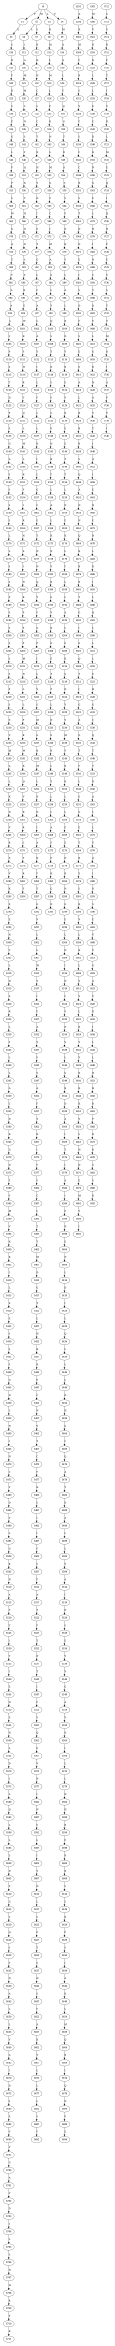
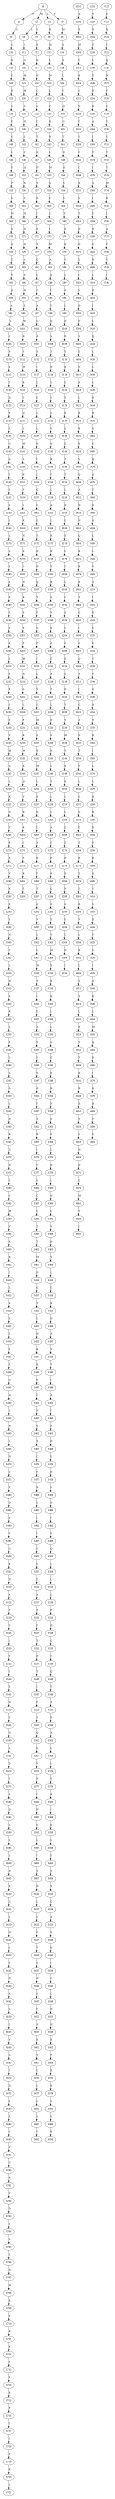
  strict digraph {
    fontname="Noto Serif"
    node [fontname="Noto Serif"]
    edge [fontname="Noto Serif"]
    S0
    S1
    S2
    S3
    S4
    S5
    S6
    S7
    S8
    S9
    S10
    S11
    S12
    S13
    S14
    S15
    S16
    S17
    S18
    S19
    S20
    S21
    S22
    S23
    S24
    S25
    S26
    S27
    S28
    S29
    S30
    S31
    S32
    S33
    S34
    S35
    S36
    S37
    S38
    S39
    S40
    S41
    S42
    S43
    S44
    S45
    S46
    S47
    S48
    S49
    S50
    S51
    S52
    S53
    S54
    S55
    S56
    S57
    S58
    S59
    S60
    S61
    S62
    S63
    S64
    S65
    S66
    S67
    S68
    S69
    S70
    S71
    S72
    S73
    S74
    S75
    S76
    S77
    S78
    S79
    S80
    S81
    S82
    S83
    S84
    S85
    S86
    S87
    S88
    S89
    S90
    S91
    S92
    S93
    S94
    S95
    S96
    S97
    S98
    S99
    S100
    S101
    S102
    S103
    S104
    S105
    S106
    S107
    S108
    S109
    S110
    S111
    S112
    S113
    S114
    S115
    S116
    S117
    S118
    S119
    S120
    S121
    S122
    S123
    S124
    S125
    S126
    S127
    S128
    S129
    S130
    S131
    S132
    S133
    S134
    S135
    S136
    S137
    S138
    S139
    S140
    S141
    S142
    S143
    S144
    S145
    S146
    S147
    S148
    S149
    S150
    S151
    S152
    S153
    S154
    S155
    S156
    S157
    S158
    S159
    S160
    S161
    n163 [label=S862]
    S163
    S164
    S165
    S166
    S167
    S168
    S169
    S170
    S171
    S172
    S173
    S174
    S175
    S176
    S177
    S178
    S179
    S180
    S181
    S182
    S183
    S184
    S185
    S186
    S187
    S188
    S189
    S190
    S191
    S192
    S193
    S194
    S195
    S196
    S197
    S198
    S199
    S200
    S201
    S202
    S203
    S204
    S205
    S206
    S207
    S208
    S209
    S210
    S211
    S212
    S213
    S214
    S215
    S216
    S217
    S218
    S219
    S220
    S221
    S222
    S223
    S224
    S225
    S226
    S227
    S228
    S229
    S230
    S231
    S232
    S233
    S234
    S235
    S236
    S237
    S238
    S239
    S240
    S241
    S242
    S243
    S244
    S245
    S246
    S247
    S248
    S249
    S250
    S251
    S252
    S253
    S254
    S255
    S256
    S257
    S258
    S259
    S260
    S261
    S262
    S263
    S264
    S265
    S266
    S267
    S268
    S269
    S270
    S271
    S272
    S273
    S274
    S275
    S276
    S277
    S278
    S279
    S280
    S281
    S282
    S283
    S284
    S285
    S286
    S287
    S288
    S289
    S290
    S292
    S293
    S294
    S295
    S291
    S296
    S297
+   S298
    S299
    S300
    S301
    S302
    S303
    S304
    S305
    S306
    S307
    S308
    S309
    S310
    S311
    S312
    S313
    S314
    S315
    S316
    S317
    S318
-   S319
    S320
    S321
    S322
    S323
    S324
    S325
    S326
    S327
    S328
    S329
    S330
    S331
    S332
    S333
    S334
    S335
    S336
    S337
    S338
    S339
    S340
    S341
    S342
    S343
    S344
    S345
    S346
    S347
    S348
    S349
    S350
    S351
    S352
    S353
    S354
    S355
    S356
    S357
    S358
    S359
    S360
    S361
    S362
    S363
    S364
    S365
    S366
    S367
    S368
    S369
    S370
    S371
    S372
    S373
    S374
    S375
    S376
    S377
    S378
    S379
    S380
    S381
    S382
    S383
    S384
    S385
    S386
    S387
    S388
    S389
    S390
    S391
    S392
    S393
    S394
    S395
    S396
    S397
    S398
    S399
    S400
    S401
    S402
    S403
    S404
    S405
    S406
    S407
    S408
    S409
    S410
    S411
    S412
    S413
    S414
    S415
    S416
    S417
    S418
    S419
    S420
    S421
    S422
    S423
    S424
    S425
    S426
    S427
    S428
    S429
    S430
    S431
    S432
    S433
    S434
    S435
    S436
    S437
    S438
    S439
    S440
    S441
    S442
    S443
    S444
    S445
    S446
    S447
    S448
    S449
    S450
    S451
    S452
    S453
    S454
    S455
    S456
    S457
    S458
    S459
    S460
    S461
    S462
    S463
    S464
    S465
    S466
    S467
    S468
    S469
    S470
    S471
    S472
    S473
    S474
    S475
    S476
    S477
    S478
    S479
    S480
    S481
    S482
    S483
    S484
    S485
    S486
    S487
    S488
    S489
    S490
    S491
    S492
    S493
    S494
    S495
    S496
    S497
    S498
    S499
    S500
    S501
    S502
    S503
    S504
    S505
    S506
    S507
    S508
    S509
    S510
    S511
    S512
    S513
    S514
    S515
    S516
    S517
    S518
    S519
    S520
    S521
    S522
    S523
    S524
    S525
    S526
    S527
    S528
    S529
    S530
    S531
    S532
    S533
    S534
    S535
    S536
    S537
    S538
    S539
    S540
    S541
    S542
    S543
    S544
    S545
    S546
    S547
    S548
    S549
    S550
    S551
    S552
    S553
    S554
    S555
    S556
    S557
    S558
    S559
    S560
    S561
    S562
    S563
    S564
    S565
    S566
    S567
    S568
    S569
    S570
    S571
    S572
    S573
    S574
    S575
    S576
    S577
    S578
    S579
    S580
    S581
    S582
    S583
    S584
    S585
    S586
    S587
    S588
    S589
    S590
    S591
    S592
    S593
    S594
    S595
    S596
    S597
    S598
    S599
    S600
    S601
    S602
    S603
    S604
    S605
    S606
    S607
    S608
    S609
    S610
    S611
    S612
    S613
    S614
    S615
    S616
    S617
    S618
    S619
    S620
    S621
    S622
    S623
    S624
    S625
    S626
    S627
    S628
    S629
    S630
    S631
    S632
    S633
    S634
    S635
    S636
    S637
    S638
    S639
    S640
    S641
    S642
    S643
    S644
    S645
    S646
    S647
    S648
    S649
    S650
    S651
    S652
    S653
    S654
    S655
    S656
    S657
    S658
    S659
    S660
    S661
    S662
    S663
    S664
    S665
    S666
    S667
    S668
    S669
    S670
    S671
    S672
    S673
    S674
    S675
    S676
    S677
    S678
    S679
    S680
    S681
    S682
    S683
    S684
    S685
    S686
    S687
    S688
    S689
    S690
    S691
    S692
    S693
    S694
    S695
    S700
    S701
    S702
    S703
    S704
    S705
    S706
    S707
    S708
    S709
    S710
    S711
    S712
    S713
    S714
    S715
    S716
    S717
    S718
    S719
    S720
    S721
    S722
    S723
    S724
    S725
    S726
    S727
    S728
    S729
    S730
    S731
    S732
    S733
    S734
    S735
    S736
    S737
    S738
    S739
    S740
    S0 -> S1 [label=P]
    S0 -> S2 [label=M]
    S0 -> S3 [label=L]
    S0 -> S4 [label=V]
    S1 -> S5 [label=G]
    S2 -> S6 [label=L]
    S2 -> S7 [label=S]
    S3 -> S8 [label=R]
    S4 -> S9 [label=M]
    S5 -> S10 [label=S]
    S6 -> S11 [label=I]
    S7 -> S12 [label=R]
    S8 -> S13 [label=M]
    S9 -> S14 [label=A]
    S10 -> S15 [label=R]
    S11 -> S16 [label=A]
    S12 -> S17 [label=K]
    S13 -> S18 [label=L]
    S14 -> S19 [label=A]
    S15 -> S20 [label=P]
    S16 -> S21 [label=M]
    S17 -> S22 [label=N]
    S18 -> S23 [label=M]
    S19 -> S24 [label=L]
    S20 -> S25 [label=R]
    S21 -> S26 [label=M]
    S22 -> S27 [label=C]
    S23 -> S28 [label=L]
    S24 -> S29 [label=Y]
    S25 -> S30 [label=S]
    S26 -> S31 [label=S]
    S27 -> S32 [label=L]
    S28 -> S33 [label=P]
    S29 -> S34 [label=Q]
    S30 -> S35 [label=P]
    S31 -> S36 [label=N]
    S32 -> S37 [label=C]
    S33 -> S38 [label=D]
    S34 -> S39 [label=G]
    S35 -> S40 [label=G]
    S36 -> S41 [label=S]
    S37 -> S42 [label=T]
    S38 -> S43 [label=N]
    S39 -> S44 [label=T]
    S40 -> S45 [label=L]
    S41 -> S46 [label=F]
    S42 -> S47 [label=D]
    S43 -> S48 [label=L]
    S44 -> S49 [label=D]
    S45 -> S50 [label=P]
    S46 -> S51 [label=Q]
    S47 -> S52 [label=H]
    S48 -> S53 [label=M]
    S49 -> S54 [label=A]
    S50 -> S55 [label=P]
    S51 -> S56 [label=K]
    S52 -> S57 [label=V]
    S53 -> S58 [label=G]
    S54 -> S59 [label=S]
    S55 -> S60 [label=S]
    S56 -> S61 [label=T]
    S57 -> S62 [label=D]
    S58 -> S63 [label=F]
    S59 -> S64 [label=S]
    S60 -> S65 [label=W]
    S61 -> S66 [label=H]
    S62 -> S67 [label=I]
    S63 -> S68 [label=C]
    S64 -> S69 [label=P]
    S65 -> S70 [label=G]
    S66 -> S71 [label=D]
    S67 -> S72 [label=E]
    S68 -> S73 [label=I]
    S69 -> S74 [label=D]
    S70 -> S75 [label=A]
    S71 -> S76 [label=D]
    S72 -> S77 [label=T]
    S73 -> S78 [label=M]
    S74 -> S79 [label=K]
    S75 -> S80 [label=T]
    S76 -> S81 [label=S]
    S77 -> S82 [label=G]
    S78 -> S83 [label=A]
    S79 -> S84 [label=Y]
    S80 -> S85 [label=V]
    S81 -> S86 [label=E]
    S82 -> S87 [label=L]
    S83 -> S88 [label=A]
    S84 -> S89 [label=L]
    S85 -> S90 [label=A]
    S86 -> S91 [label=R]
    S87 -> S92 [label=F]
    S88 -> S93 [label=L]
    S89 -> S94 [label=A]
    S90 -> S95 [label=A]
    S91 -> S96 [label=E]
    S92 -> S97 [label=A]
    S93 -> S98 [label=Y]
    S94 -> S99 [label=L]
    S95 -> S100 [label=L]
    S96 -> S101 [label=W]
    S97 -> S102 [label=L]
    S98 -> S103 [label=Q]
    S99 -> S104 [label=K]
    S100 -> S105 [label=C]
    S101 -> S106 [label=K]
    S102 -> S107 [label=A]
    S103 -> S108 [label=S]
    S104 -> S109 [label=D]
    S105 -> S110 [label=P]
    S106 -> S111 [label=F]
    S107 -> S112 [label=Y]
    S108 -> S113 [label=T]
    S109 -> S114 [label=V]
    S110 -> S115 [label=S]
    S111 -> S116 [label=H]
    S112 -> S117 [label=I]
    S113 -> S118 [label=D]
    S114 -> S119 [label=R]
    S115 -> S120 [label=T]
    S116 -> S121 [label=R]
    S117 -> S122 [label=L]
    S118 -> S123 [label=S]
    S119 -> S124 [label=E]
    S120 -> S125 [label=D]
    S121 -> S126 [label=T]
    S122 -> S127 [label=F]
    S123 -> S128 [label=S]
    S124 -> S129 [label=V]
    S125 -> S130 [label=P]
    S126 -> S131 [label=Q]
    S127 -> S132 [label=L]
    S128 -> S133 [label=S]
    S129 -> S134 [label=K]
    S130 -> S135 [label=S]
    S131 -> S136 [label=L]
    S132 -> S137 [label=L]
    S133 -> S138 [label=P]
    S134 -> S139 [label=E]
    S135 -> S140 [label=G]
    S136 -> S141 [label=W]
    S137 -> S142 [label=K]
    S138 -> S143 [label=N]
    S139 -> S144 [label=E]
    S140 -> S145 [label=A]
    S141 -> S146 [label=L]
    S142 -> S147 [label=I]
    S143 -> S148 [label=R]
    S144 -> S149 [label=T]
    S145 -> S150 [label=S]
    S146 -> S151 [label=K]
    S147 -> S152 [label=L]
    S148 -> S153 [label=F]
    S149 -> S154 [label=T]
    S150 -> S155 [label=S]
    S151 -> S156 [label=F]
    S152 -> S157 [label=G]
    S153 -> S158 [label=L]
    S154 -> S159 [label=L]
    S155 -> S160 [label=S]
    S156 -> S161 [label=I]
    S157 -> n163 [label=F]
    S158 -> S163 [label=A]
    S159 -> S164 [label=D]
    S160 -> S165 [label=S]
    S161 -> S166 [label=R]
    n163 -> S167 [label=E]
    S163 -> S168 [label=L]
    S164 -> S169 [label=E]
    S165 -> S170 [label=L]
    S166 -> S171 [label=N]
    S167 -> S172 [label=T]
    S168 -> S173 [label=K]
    S169 -> S174 [label=K]
    S170 -> S175 [label=L]
    S171 -> S176 [label=E]
    S172 -> S177 [label=N]
    S173 -> S178 [label=D]
    S174 -> S179 [label=L]
    S175 -> S180 [label=S]
    S176 -> S181 [label=I]
    S177 -> S182 [label=N]
    S178 -> S183 [label=V]
    S179 -> S184 [label=F]
    S180 -> S185 [label=S]
    S181 -> S186 [label=N]
    S182 -> S187 [label=Q]
    S183 -> S188 [label=R]
    S184 -> S189 [label=L]
    S185 -> S190 [label=P]
    S186 -> S191 [label=R]
    S187 -> S192 [label=Y]
    S188 -> S193 [label=E]
    S189 -> S194 [label=L]
    S190 -> S195 [label=S]
    S191 -> S196 [label=P]
    S192 -> S197 [label=F]
    S193 -> S198 [label=V]
    S194 -> S199 [label=A]
    S195 -> S200 [label=S]
    S196 -> S201 [label=P]
    S197 -> S202 [label=G]
    S198 -> S203 [label=K]
    S199 -> S204 [label=C]
    S200 -> S205 [label=S]
    S201 -> S206 [label=P]
    S202 -> S207 [label=P]
    S203 -> S208 [label=E]
    S204 -> S209 [label=E]
    S205 -> S210 [label=S]
    S206 -> S211 [label=M]
    S207 -> S212 [label=I]
    S208 -> S213 [label=E]
    S209 -> S214 [label=K]
    S210 -> S215 [label=S]
    S211 -> S216 [label=N]
    S212 -> S217 [label=L]
    S213 -> S218 [label=T]
    S214 -> S219 [label=G]
    S215 -> S220 [label=P]
    S216 -> S221 [label=L]
    S217 -> S222 [label=V]
    S218 -> S223 [label=T]
    S219 -> S224 [label=D]
    S220 -> S225 [label=S]
    S221 -> S226 [label=L]
    S222 -> S227 [label=S]
    S223 -> S228 [label=L]
    S224 -> S229 [label=Y]
    S225 -> S230 [label=E]
    S226 -> S231 [label=P]
    S227 -> S232 [label=M]
    S228 -> S233 [label=D]
    S229 -> S234 [label=Y]
    S230 -> S235 [label=V]
    S231 -> S236 [label=R]
    S232 -> S237 [label=G]
    S233 -> S238 [label=E]
    S234 -> S239 [label=M]
    S235 -> S240 [label=M]
    S236 -> S241 [label=W]
    S237 -> S242 [label=R]
    S238 -> S243 [label=K]
    S239 -> S244 [label=V]
    S240 -> S245 [label=A]
    S241 -> S246 [label=K]
    S242 -> S247 [label=M]
    S243 -> S248 [label=L]
    S244 -> S249 [label=K]
    S245 -> S250 [label=L]
    S246 -> S251 [label=Q]
    S247 -> S252 [label=L]
    S248 -> S253 [label=Y]
    S249 -> S254 [label=K]
    S250 -> S255 [label=K]
    S251 -> S256 [label=V]
    S252 -> S257 [label=K]
    S253 -> S258 [label=L]
    S254 -> S259 [label=L]
    S255 -> S260 [label=D]
    S256 -> S261 [label=K]
    S257 -> S262 [label=D]
    S258 -> S263 [label=L]
    S259 -> S264 [label=L]
    S260 -> S265 [label=V]
    S261 -> S266 [label=R]
    S262 -> S267 [label=I]
    S263 -> S268 [label=A]
    S264 -> S269 [label=E]
    S265 -> S270 [label=R]
    S266 -> S271 [label=C]
    S267 -> S272 [label=A]
    S268 -> S273 [label=S]
    S269 -> S274 [label=E]
    S270 -> S275 [label=E]
    S271 -> S276 [label=Y]
    S272 -> S277 [label=K]
    S273 -> S278 [label=E]
    S274 -> S279 [label=N]
    S275 -> S280 [label=V]
    S276 -> S281 [label=R]
    S277 -> S282 [label=F]
    S278 -> S283 [label=K]
    S279 -> S284 [label=R]
    S280 -> S285 [label=K]
    S281 -> S286 [label=F]
    S282 -> S287 [label=T]
    S283 -> S288 [label=G]
    S284 -> S289 [label=N]
    S285 -> S290 [label=E]
    S287 -> S292 [label=G]
    S288 -> S293 [label=D]
    S289 -> S294 [label=G]
    S290 -> S295 [label=E]
    S292 -> S297 [label=V]
+   S293 -> S298 [label=Y]
    S294 -> S299 [label=E]
    S295 -> S300 [label=N]
    S291 -> S296 [label=A]
    S296 -> S301 [label=K]
    S297 -> S302 [label=L]
+   S298 -> S303 [label=Y]
    S299 -> S304 [label=L]
    S300 -> S305 [label=T]
    S301 -> S306 [label=M]
    S302 -> S307 [label=L]
    S303 -> S308 [label=M]
    S304 -> S309 [label=N]
    S305 -> S310 [label=L]
    S306 -> S311 [label=F]
    S307 -> S312 [label=W]
    S308 -> S313 [label=V]
    S309 -> S314 [label=I]
    S310 -> S315 [label=N]
    S311 -> S316 [label=R]
    S312 -> S317 [label=V]
    S313 -> S318 [label=K]
-   S314 -> S319 [label=N]
    S315 -> S320 [label=E]
    S316 -> S321 [label=S]
    S317 -> S322 [label=I]
    S318 -> S323 [label=K]
-   S319 -> S324 [label=C]
    S320 -> S325 [label=K]
    S321 -> S326 [label=V]
    S322 -> S327 [label=F]
    S323 -> S328 [label=L]
    S324 -> S329 [label=V]
    S325 -> S330 [label=L]
    S326 -> S331 [label=F]
    S327 -> S332 [label=A]
    S328 -> S333 [label=L]
    S329 -> S334 [label=D]
    S330 -> S335 [label=F]
    S331 -> S336 [label=S]
    S332 -> S337 [label=Y]
    S333 -> S338 [label=E]
    S334 -> S339 [label=V]
    S335 -> S340 [label=L]
    S336 -> S341 [label=C]
    S337 -> S342 [label=S]
    S338 -> S343 [label=E]
    S339 -> S344 [label=L]
    S340 -> S345 [label=L]
    S341 -> S346 [label=C]
    S342 -> S347 [label=V]
    S343 -> S348 [label=K]
    S344 -> S349 [label=G]
    S345 -> S350 [label=A]
    S346 -> S351 [label=R]
    S347 -> S352 [label=A]
    S348 -> S353 [label=K]
    S349 -> S354 [label=R]
    S350 -> S355 [label=C]
    S351 -> S356 [label=S]
    S352 -> S357 [label=F]
    S353 -> S358 [label=N]
    S354 -> S359 [label=D]
    S355 -> S360 [label=D]
    S356 -> S361 [label=T]
    S357 -> S362 [label=T]
    S358 -> S363 [label=G]
    S359 -> S364 [label=A]
    S360 -> S365 [label=K]
    S361 -> S366 [label=D]
    S362 -> S367 [label=K]
    S363 -> S368 [label=E]
    S364 -> S369 [label=I]
    S365 -> S370 [label=G]
    S366 -> S371 [label=D]
    S367 -> S372 [label=I]
    S368 -> S373 [label=L]
    S369 -> S374 [label=T]
    S370 -> S375 [label=D]
    S371 -> S376 [label=E]
    S372 -> S377 [label=F]
    S373 -> S378 [label=N]
    S374 -> S379 [label=I]
    S375 -> S380 [label=Y]
    S376 -> S381 [label=I]
    S377 -> S382 [label=S]
    S378 -> S383 [label=I]
    S379 -> S384 [label=A]
    S380 -> S385 [label=Y]
    S381 -> S386 [label=S]
    S382 -> S387 [label=C]
    S383 -> S388 [label=N]
    S384 -> S389 [label=I]
    S385 -> S390 [label=M]
    S386 -> S391 [label=D]
    S387 -> S392 [label=C]
    S388 -> S393 [label=C]
    S389 -> S394 [label=E]
    S390 -> S395 [label=V]
    S391 -> S396 [label=F]
    S392 -> S397 [label=T]
    S393 -> S398 [label=V]
    S394 -> S399 [label=N]
    S395 -> S400 [label=K]
    S396 -> S401 [label=S]
    S397 -> S402 [label=T]
    S398 -> S403 [label=D]
    S399 -> S404 [label=E]
    S400 -> S405 [label=K]
    S401 -> S406 [label=E]
    S402 -> S407 [label=M]
    S403 -> S408 [label=V]
    S404 -> S409 [label=N]
    S405 -> S410 [label=I]
    S406 -> S411 [label=E]
    S407 -> S412 [label=D]
    S408 -> S413 [label=L]
    S409 -> S414 [label=L]
    S410 -> S415 [label=L]
    S411 -> S416 [label=A]
    S412 -> S417 [label=G]
    S413 -> S418 [label=G]
    S414 -> S419 [label=D]
    S415 -> S420 [label=E]
    S416 -> S421 [label=L]
    S417 -> S422 [label=T]
    S418 -> S423 [label=R]
    S419 -> S424 [label=I]
    S420 -> S425 [label=E]
    S421 -> S426 [label=R]
    S422 -> S427 [label=L]
    S423 -> S428 [label=N]
    S424 -> S429 [label=L]
    S425 -> S430 [label=S]
    S426 -> S431 [label=R]
    S427 -> S432 [label=H]
    S428 -> S433 [label=A]
    S429 -> S434 [label=Q]
    S430 -> S435 [label=S]
    S431 -> S436 [label=R]
    S432 -> S437 [label=R]
    S433 -> S438 [label=V]
    S434 -> S439 [label=L]
    S435 -> S440 [label=S]
    S436 -> S441 [label=S]
    S437 -> S442 [label=K]
    S438 -> S443 [label=T]
    S439 -> S444 [label=L]
    S440 -> S445 [label=G]
    S441 -> S446 [label=Q]
    S442 -> S447 [label=P]
    S443 -> S448 [label=I]
    S444 -> S449 [label=L]
    S445 -> S450 [label=D]
    S446 -> S451 [label=A]
    S447 -> S452 [label=C]
    S448 -> S453 [label=A]
    S449 -> S454 [label=D]
    S450 -> S455 [label=L]
    S451 -> S456 [label=N]
    S452 -> S457 [label=N]
    S453 -> S458 [label=I]
    S454 -> S459 [label=H]
    S455 -> S460 [label=N]
    S456 -> S461 [label=N]
    S457 -> S462 [label=V]
    S458 -> S463 [label=E]
    S459 -> S464 [label=G]
    S460 -> S465 [label=I]
    S461 -> S466 [label=Q]
    S462 -> S467 [label=T]
    S463 -> S468 [label=N]
    S464 -> S469 [label=C]
    S465 -> S470 [label=N]
    S466 -> S471 [label=R]
    S467 -> S472 [label=C]
    S468 -> S473 [label=E]
    S469 -> S474 [label=Q]
    S470 -> S475 [label=C]
    S471 -> S476 [label=R]
    S472 -> S477 [label=F]
    S473 -> S478 [label=N]
    S474 -> S479 [label=A]
    S475 -> S480 [label=V]
    S476 -> S481 [label=R]
    S477 -> S482 [label=K]
    S478 -> S483 [label=L]
    S479 -> S484 [label=T]
    S480 -> S485 [label=D]
    S481 -> S486 [label=T]
    S482 -> S487 [label=S]
    S483 -> S488 [label=D]
    S484 -> S489 [label=D]
    S485 -> S490 [label=V]
    S486 -> S491 [label=G]
    S487 -> S492 [label=I]
    S488 -> S493 [label=I]
    S489 -> S494 [label=A]
    S490 -> S495 [label=L]
    S491 -> S496 [label=I]
    S492 -> S497 [label=I]
    S493 -> S498 [label=L]
    S494 -> S499 [label=L]
    S495 -> S500 [label=G]
    S496 -> S501 [label=E]
    S497 -> S502 [label=F]
    S498 -> S503 [label=Q]
    S499 -> S504 [label=L]
    S500 -> S505 [label=R]
    S501 -> S506 [label=Q]
    S502 -> S507 [label=S]
    S503 -> S508 [label=L]
    S504 -> S509 [label=V]
    S505 -> S510 [label=N]
    S506 -> S511 [label=T]
    S507 -> S512 [label=F]
    S508 -> S513 [label=L]
    S509 -> S514 [label=A]
    S510 -> S515 [label=A]
    S511 -> S516 [label=I]
    S512 -> S517 [label=A]
    S513 -> S518 [label=L]
    S514 -> S519 [label=I]
    S515 -> S520 [label=V]
    S516 -> S521 [label=G]
    S517 -> S522 [label=T]
    S518 -> S523 [label=E]
    S519 -> S524 [label=D]
    S520 -> S525 [label=T]
    S521 -> S526 [label=A]
    S522 -> S527 [label=F]
    S523 -> S528 [label=H]
    S524 -> S529 [label=S]
    S525 -> S530 [label=I]
    S526 -> S531 [label=G]
    S527 -> S532 [label=T]
    S528 -> S533 [label=G]
    S529 -> S534 [label=E]
    S530 -> S535 [label=T]
    S531 -> S536 [label=T]
    S532 -> S537 [label=D]
    S533 -> S538 [label=C]
    S534 -> S539 [label=V]
    S535 -> S540 [label=I]
    S536 -> S541 [label=F]
    S537 -> S542 [label=T]
    S538 -> S543 [label=Q]
    S539 -> S544 [label=V]
    S540 -> S545 [label=E]
    S541 -> S546 [label=L]
    S542 -> S547 [label=I]
    S543 -> S548 [label=T]
    S544 -> S549 [label=G]
    S545 -> S550 [label=N]
    S546 -> S551 [label=E]
    S547 -> S552 [label=F]
    S548 -> S553 [label=T]
    S549 -> S554 [label=A]
    S550 -> S555 [label=E]
    S551 -> S556 [label=G]
    S552 -> S557 [label=S]
    S553 -> S558 [label=D]
    S554 -> S559 [label=V]
    S555 -> S560 [label=N]
    S556 -> S561 [label=E]
    S557 -> S562 [label=Q]
    S558 -> S563 [label=A]
    S559 -> S564 [label=D]
    S560 -> S565 [label=L]
    S561 -> S566 [label=T]
    S562 -> S567 [label=E]
    S563 -> S568 [label=L]
    S564 -> S569 [label=I]
    S565 -> S570 [label=D]
    S566 -> S571 [label=R]
    S567 -> S572 [label=V]
    S568 -> S573 [label=L]
    S569 -> S574 [label=L]
    S570 -> S575 [label=I]
    S571 -> S576 [label=Y]
    S572 -> S577 [label=N]
    S573 -> S578 [label=V]
    S574 -> S579 [label=L]
    S575 -> S580 [label=L]
    S576 -> S581 [label=S]
    S577 -> S582 [label=I]
    S578 -> S583 [label=A]
    S579 -> S584 [label=N]
    S580 -> S585 [label=Q]
    S581 -> S586 [label=K]
    S582 -> S587 [label=N]
    S583 -> S588 [label=I]
    S584 -> S589 [label=H]
    S585 -> S590 [label=L]
    S586 -> S591 [label=V]
    S587 -> S592 [label=S]
    S588 -> S593 [label=D]
    S589 -> S594 [label=R]
    S590 -> S595 [label=L]
    S591 -> S596 [label=L]
    S592 -> S597 [label=L]
    S593 -> S598 [label=S]
    S594 -> S599 [label=P]
    S595 -> S600 [label=L]
    S596 -> S601 [label=R]
    S597 -> S602 [label=I]
    S598 -> S603 [label=E]
    S599 -> S604 [label=R]
    S600 -> S605 [label=D]
    S601 -> S606 [label=L]
    S602 -> S607 [label=V]
    S603 -> S608 [label=V]
    S604 -> S609 [label=R]
    S605 -> S610 [label=Y]
    S606 -> S611 [label=V]
    S607 -> S612 [label=N]
    S608 -> S613 [label=V]
    S609 -> S614 [label=S]
    S610 -> S615 [label=G]
    S611 -> S616 [label=V]
    S612 -> S617 [label=L]
    S613 -> S618 [label=G]
    S614 -> S619 [label=S]
    S615 -> S620 [label=C]
    S616 -> S621 [label=L]
    S617 -> S622 [label=S]
    S618 -> S623 [label=A]
    S619 -> S624 [label=K]
    S620 -> S625 [label=Q]
    S621 -> S626 [label=R]
    S622 -> S627 [label=P]
    S623 -> S628 [label=V]
    S624 -> S629 [label=P]
    S625 -> S630 [label=S]
    S626 -> S631 [label=Y]
    S627 -> S632 [label=T]
    S628 -> S633 [label=D]
    S629 -> S634 [label=S]
    S630 -> S635 [label=T]
    S631 -> S636 [label=V]
    S632 -> S637 [label=S]
    S633 -> S638 [label=I]
    S634 -> S639 [label=I]
    S635 -> S640 [label=D]
    S636 -> S641 [label=K]
    S637 -> S642 [label=H]
    S638 -> S643 [label=L]
    S639 -> S644 [label=A]
    S640 -> S645 [label=A]
    S641 -> S646 [label=K]
    S642 -> S647 [label=S]
    S643 -> S648 [label=L]
    S644 -> S649 [label=K]
    S645 -> S650 [label=L]
    S646 -> S651 [label=K]
    S647 -> S652 [label=F]
    S648 -> S653 [label=N]
    S649 -> S654 [label=L]
    S650 -> S655 [label=L]
    S651 -> S656 [label=V]
    S652 -> S657 [label=A]
    S653 -> S658 [label=H]
    S654 -> S659 [label=M]
    S655 -> S660 [label=V]
    S656 -> S661 [label=L]
    S657 -> S662 [label=K]
    S658 -> S663 [label=R]
    S659 -> S664 [label=Q]
    S660 -> S665 [label=A]
    S661 -> S666 [label=H]
    S662 -> S667 [label=Y]
    S663 -> S668 [label=P]
    S664 -> S669 [label=R]
    S665 -> S670 [label=I]
    S666 -> S671 [label=N]
    S667 -> S672 [label=L]
    S668 -> S673 [label=R]
    S669 -> S674 [label=I]
    S670 -> S675 [label=D]
    S671 -> S676 [label=E]
    S672 -> S677 [label=L]
    S673 -> S678 [label=R]
    S674 -> S679 [label=Q]
    S675 -> S680 [label=S]
    S676 -> S681 [label=M]
    S677 -> S682 [label=L]
    S678 -> S683 [label=S]
    S679 -> S684 [label=N]
    S680 -> S685 [label=E]
    S681 -> S686 [label=V]
    S682 -> S687 [label=S]
    S683 -> S688 [label=S]
    S684 -> S689 [label=P]
    S685 -> S690 [label=V]
    S686 -> S691 [label=I]
    S687 -> S692 [label=F]
    S688 -> S693 [label=K]
    S689 -> S694 [label=E]
    S690 -> S695 [label=V]
    S695 -> S700 [label=G]
    S700 -> S701 [label=A]
    S701 -> S702 [label=V]
    S702 -> S703 [label=D]
    S703 -> S704 [label=I]
    S704 -> S705 [label=L]
    S705 -> S706 [label=L]
    S706 -> S707 [label=N]
    S707 -> S708 [label=H]
    S708 -> S709 [label=R]
    S709 -> S710 [label=P]
    S710 -> S711 [label=K]
+   S711 -> S712 [label=R]
    S712 -> S713 [label=S]
    S713 -> S714 [label=S]
    S714 -> S715 [label=R]
    S715 -> S716 [label=P]
    S716 -> S717 [label=T]
    S717 -> S718 [label=I]
    S718 -> S719 [label=V]
    S719 -> S720 [label=K]
    S720 -> S721 [label=L]
-   S721 -> S722 [label=M]
    S722 -> S723 [label=E]
    S723 -> S724 [label=Q]
    S724 -> S725 [label=I]
    S725 -> S726 [label=Q]
    S726 -> S727 [label=N]
    S727 -> S728 [label=P]
    S728 -> S729 [label=E]
    S729 -> S730 [label=Y]
    S730 -> S731 [label=S]
    S731 -> S732 [label=T]
    S732 -> S733 [label=T]
    S733 -> S734 [label=M]
    S734 -> S735 [label=D]
    S735 -> S736 [label=I]
    S736 -> S737 [label=A]
    S737 -> S738 [label=P]
    S738 -> S739 [label=V]
    S739 -> S740 [label=I]
  }
